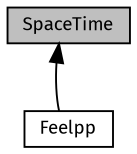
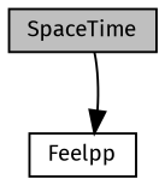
  digraph {
    rankdir=TB
    fontname="Fira Sans"
    node [color=black fontname="Fira Sans" fontsize=10 shape=box style=filled]
    n1 [fillcolor=grey75 fontcolor=black height=0.2 label=SpaceTime width=0.4]
    n2 [fillcolor=white height=0.2 label=Feelpp width=0.4]
-   n1 -> n2 [dir=back fontname="Fira Sans" fontsize=10 labelfontname=Helvetica labelfontsize=10 shape=plaintext style=solid]
+   n2 -> n1 [dir=back fontname="Fira Sans" fontsize=10 labelfontname=Helvetica labelfontsize=10 shape=plaintext style=solid]
  }
